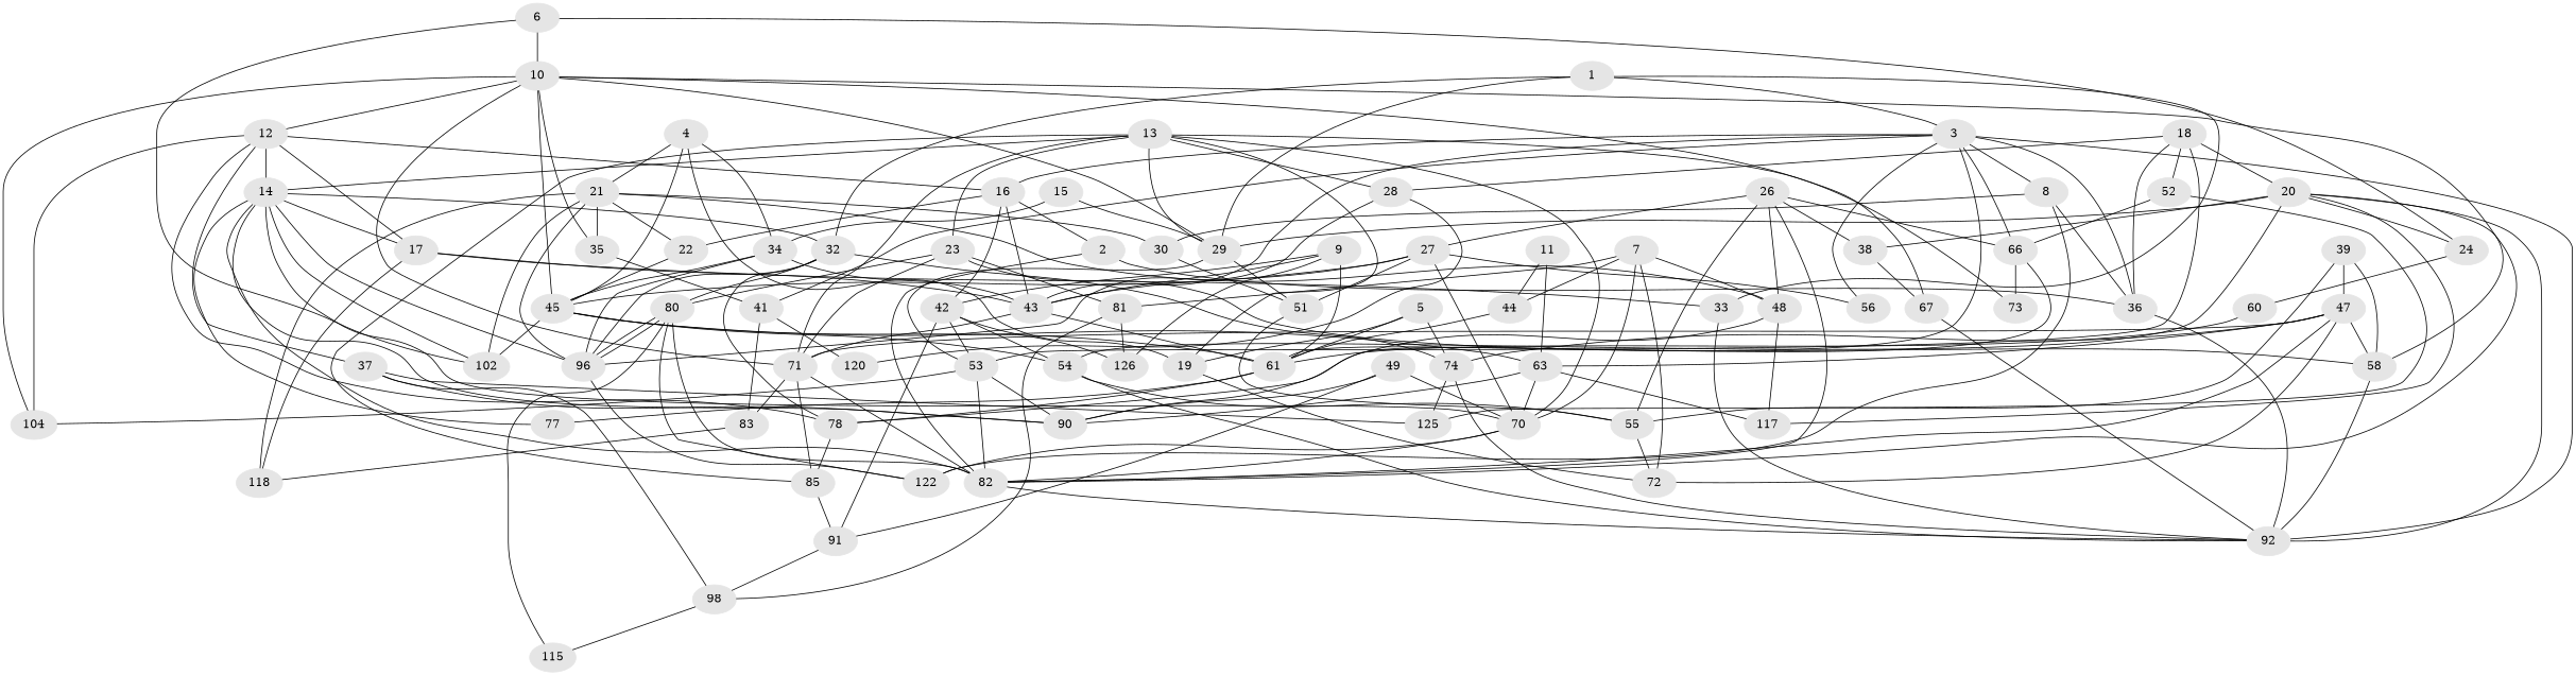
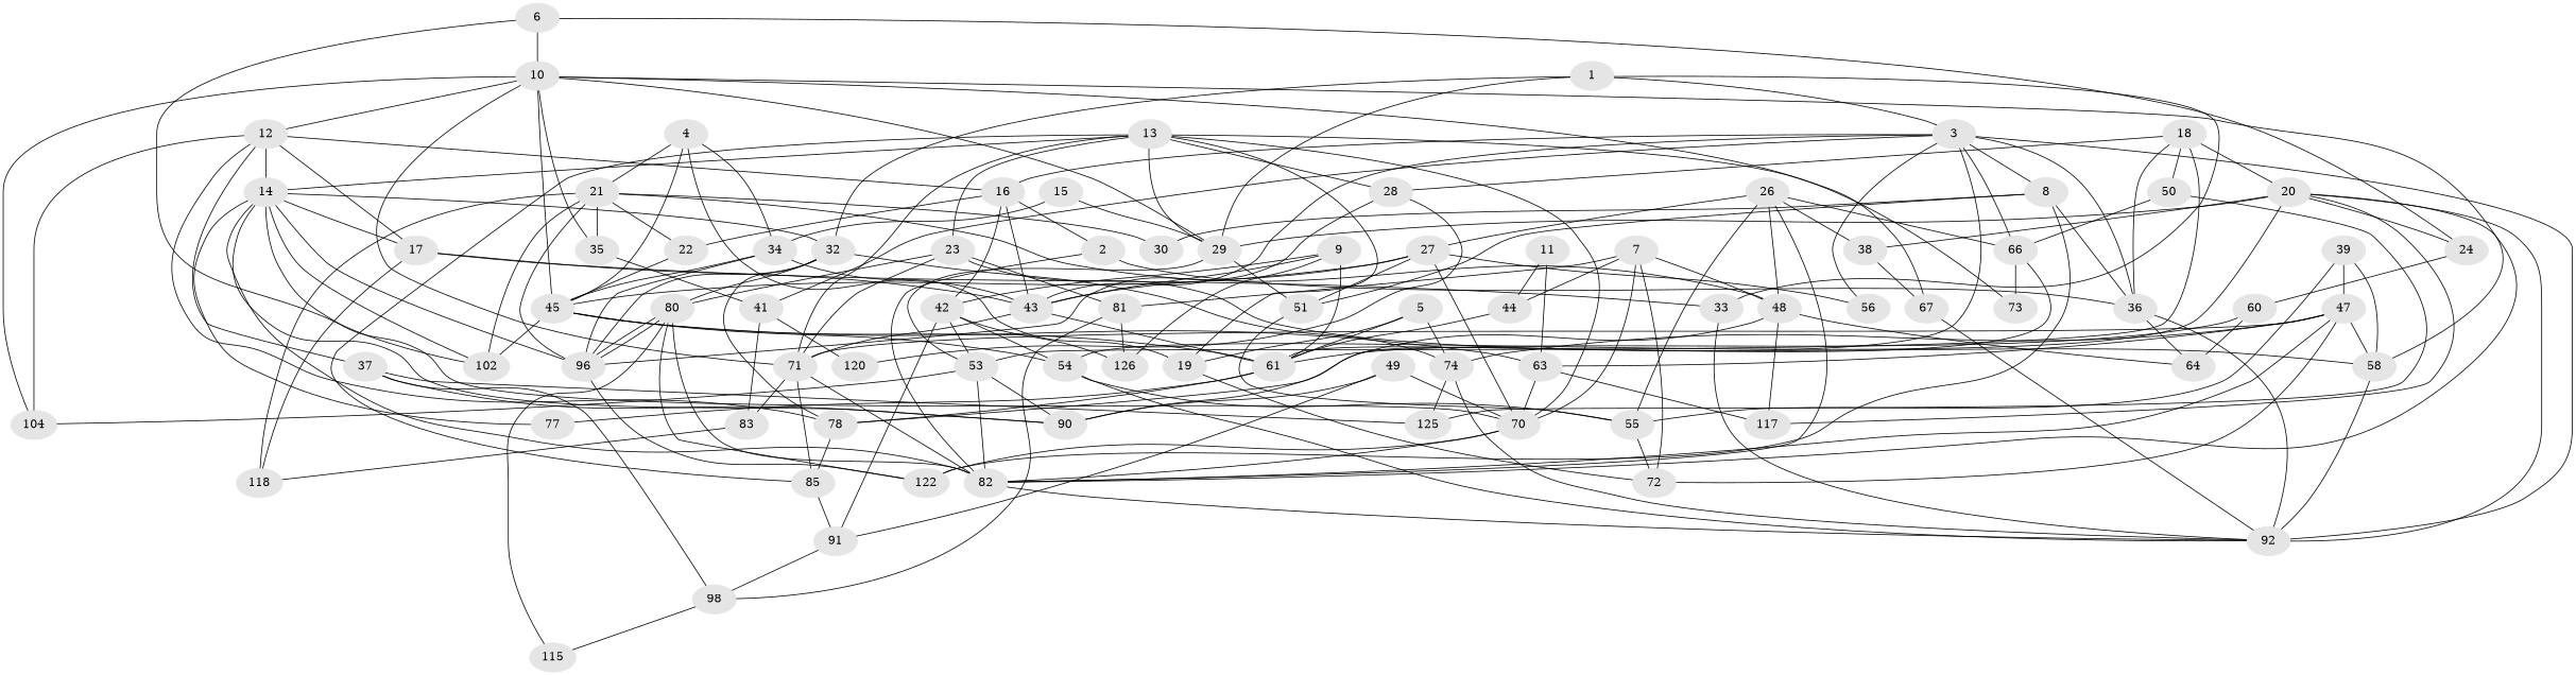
  graph {
    node [color=gray90 style=filled]
    3 [super="+59"]
    36 [super="+57"]
    8 [super="+46"]
    16 [super="+87"]
    41
    43 [super="+62"]
    56
    61 [super="+100"]
    66 [super="+124"]
    92 [super="+97"]
    1
    29 [super="+121"]
    32 [super="+112"]
    33
    51 [super="+84"]
    53 [super="+95"]
    74
    78 [super="+106"]
    96
    80 [super="+113"]
+   64
    2
    82 [super="+105"]
    30
    122
    42 [super="+116"]
    22
    120
    83
    71 [super="+99"]
    77
    73
    4
    19
    21 [super="+93"]
    34 [super="+79"]
    45 [super="+52"]
    72
    102
    48 [super="+65"]
    35
    118
    63 [super="+75"]
    54 [super="+111"]
    5
    125
    10 [super="+25"]
    12 [super="+107"]
    58 [super="+88"]
    67
    104
    6
    24
    60
    7 [super="+31"]
    44
    70 [super="+76"]
    81 [super="+101"]
    90 [super="+103"]
    117
    126
    98
    55 [super="+108"]
    91
    9
    14 [super="+68"]
    17
    37
    85
    11
    13 [super="+123"]
    23 [super="+109"]
    28 [super="+40"]
    15
    18 [super="+86"]
    20 [super="+89"]
-   50 [super="+110" label=52]
+   50 [super="+110"]
    38
    115
    27 [super="+69"]
    26
    47 [super="+114"]
    39
    49 [super="+94"]
    3 -- 36
    3 -- 8
    3 -- 16 [weight=2]
    3 -- 41
    3 -- 43
    3 -- 56
    3 -- 61
    3 -- 66
    3 -- 92
    36 -- 92
+   36 -- 64
    8 -- 36
-   30 -- 51
+   8 -- 51
    8 -- 30
    8 -- 122
    16 -- 43
    16 -- 2
    16 -- 42
    16 -- 22
    41 -- 120
    41 -- 83
    43 -- 61
    43 -- 71
    61 -- 78
    61 -- 77
    66 -- 78
    66 -- 73
    1 -- 3
    1 -- 29
    1 -- 32
    1 -- 33
    29 -- 51
    29 -- 53
    32 -- 74
    32 -- 78
    32 -- 96
    32 -- 80
    33 -- 92
    51 -- 55
    53 -- 82
    53 -- 104
    53 -- 90
    74 -- 92
    74 -- 125
    78 -- 85
    96 -- 122
    80 -- 96
    80 -- 96
    80 -- 82
    80 -- 122
    80 -- 115
    2 -- 36
    2 -- 82
    82 -- 92
    42 -- 53
    42 -- 54
    42 -- 126
    42 -- 91
    22 -- 45
    83 -- 118
    71 -- 82
    71 -- 83
    71 -- 85
    4 -- 19
    4 -- 21
    4 -- 34
    4 -- 45
    19 -- 72
    21 -- 96
    21 -- 30
    21 -- 22
    21 -- 102
    21 -- 48
    21 -- 35
    21 -- 118
    34 -- 43
    34 -- 96
    34 -- 45
    45 -- 61
    45 -- 102
    45 -- 63
    45 -- 54
+   48 -- 64
    48 -- 90
    48 -- 117
    35 -- 41
    63 -- 70
-   63 -- 90
    63 -- 117
    54 -- 92
    54 -- 55
    5 -- 61
    5 -- 74
    5 -- 19
    10 -- 29
    10 -- 71
    10 -- 45
    10 -- 35
    10 -- 12
    10 -- 58
    10 -- 67
    10 -- 104
    12 -- 16
    12 -- 78
    12 -- 104
    12 -- 14
    12 -- 17
    12 -- 37
    58 -- 92
    67 -- 92
    6 -- 102
    6 -- 10
    6 -- 24
    24 -- 60
    60 -- 61
+   60 -- 64
    7 -- 72
    7 -- 48
    7 -- 44
    7 -- 70 [weight=2]
    7 -- 81
    44 -- 61
    70 -- 82
    70 -- 122
    81 -- 126
    81 -- 98
    98 -- 115
    55 -- 72
    91 -- 98
    9 -- 43
    9 -- 61
    9 -- 42
    9 -- 126
    14 -- 32
    14 -- 96
    14 -- 82
    14 -- 77
    14 -- 102
    14 -- 70
    14 -- 90
    14 -- 17
    17 -- 43
    17 -- 33
    17 -- 118
    37 -- 125
    37 -- 90
    37 -- 98
    85 -- 91
    11 -- 63
    11 -- 44
    13 -- 29
    13 -- 71
    13 -- 73
    13 -- 19
    13 -- 70
    13 -- 14
    13 -- 85
    13 -- 23
    13 -- 28
    23 -- 80
    23 -- 71
    23 -- 58
    23 -- 81
    28 -- 96
    28 -- 120
    15 -- 29
    15 -- 34
    18 -- 36
    18 -- 53
    18 -- 28
    18 -- 20 [weight=2]
    18 -- 50
    20 -- 92
    20 -- 29
    20 -- 82
    20 -- 54
    20 -- 24
    20 -- 117
    20 -- 38
    50 -- 66
    50 -- 125
    38 -- 67
    27 -- 43
    27 -- 56
    27 -- 51
    27 -- 45
    27 -- 70
    26 -- 66
    26 -- 82
    26 -- 48
    26 -- 55
    26 -- 38
    26 -- 27
    47 -- 74
    47 -- 82
    47 -- 71
    47 -- 72
    47 -- 63
    47 -- 58
    39 -- 58
    39 -- 55
    39 -- 47
    49 -- 70
    49 -- 90
    49 -- 91
  }
